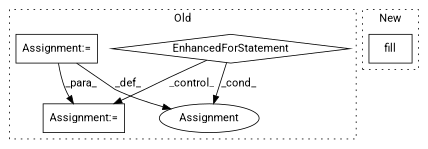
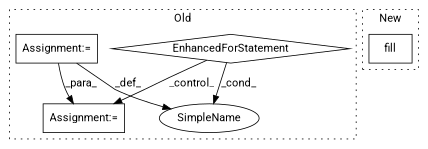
  digraph {
    fontname=Roboto
    node [a=7 fontname=Roboto l="75,2" s="2265,2385" shape=box]
    edge [fontname=Roboto]
    n1 [a=70 label=EnhancedForStatement shape=diamond]
    n2 [l=1 label="Assignment:=" s=2410]
-   n3 [a=42 l=3 label=Assignment s=2344 shape=ellipse]
+   n3 [a=42 l=3 label=SimpleName s=2344 shape=ellipse]
    n4 [label="Assignment:="]
    n5 [a=32 l="5,1" label=fill s="2267,2273"]
    subgraph cluster_1 {
      label=Old
      style=dotted
      n1
      n2
      n3
      n4
    }
    subgraph cluster_2 {
      label=New
      style=dotted
      n5
    }
    n1 -> n2 [label=_control_]
    n1 -> n3 [label=_cond_]
    n4 -> n2 [label=_para_]
    n4 -> n3 [label=_def_]
  }
